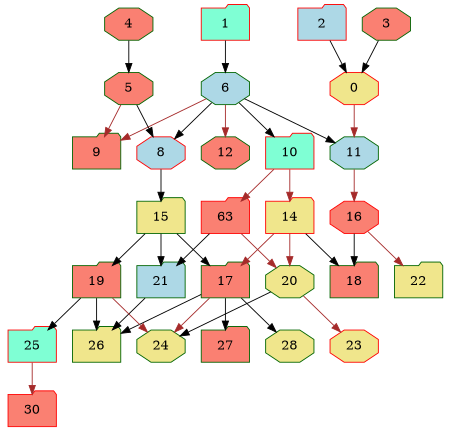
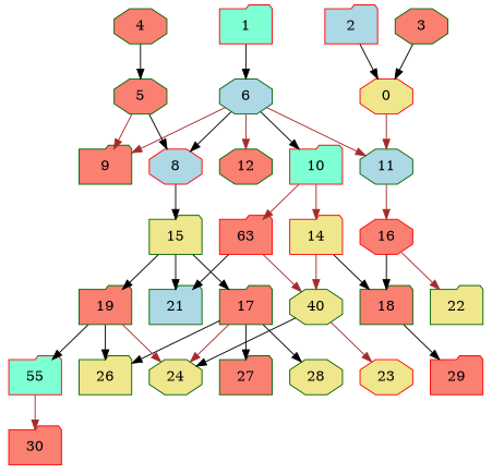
  digraph {
    node [alpha=0.18 color=darkgreen compute_size=368293445632 fillcolor=salmon result_size=0 shape=folder style=filled]
    edge [color=black]
    1 [alpha=0.04 color=red compute_size=4062339072 fillcolor=aquamarine ram=5642192 result_size=29696 trans_size=173400]
    6 [compute_size=134217728000 fillcolor=lightblue ram=45983504 result_size=1024 shape=octagon trans_size=6075]
    8 [alpha=0.16 color=red compute_size=19335610368 fillcolor=lightblue ram=14916512 result_size=91136 shape=octagon trans_size=862102]
    9 [alpha=0.02 compute_size=23144361984 ram=5539232 trans_size=702035]
    10 [alpha=0.02 color=red compute_size=39826391040 fillcolor=aquamarine ram=13199456 result_size=54272 trans_size=917984]
    11 [compute_size=19055841280 fillcolor=lightblue ram=44591168 result_size=9216 shape=octagon trans_size=899857]
    12 [alpha=0.01 ram=33178448 shape=octagon trans_size=941545]
    15 [alpha=0.08 compute_size=4532889600 fillcolor=khaki ram=37749872 result_size=29696 trans_size=591551]
    n9 [alpha=0.06 color=red compute_size=60517515264 label=63 ram=16782464 result_size=74752 trans_size=496668]
    14 [alpha=0.05 color=red compute_size=576700547072 fillcolor=khaki ram=5513888 result_size=91136 trans_size=754240]
    16 [alpha=0.17 color=red compute_size=782757789696 ram=50067056 result_size=54272 shape=octagon trans_size=31330]
    2 [alpha=0.04 color=red compute_size=689722044905 fillcolor=lightblue ram=52002704 result_size=1024 trans_size=548393]
    n13 [alpha=0.07 color=red compute_size=231928233984 fillcolor=khaki label=0 ram=50393360 result_size=13312 shape=octagon trans_size=124519]
    3 [alpha=0.19 compute_size=35741286400 ram=25931648 result_size=1024 shape=octagon trans_size=632247]
    4 [alpha=0.09 compute_size=39827881984 ram=36780464 result_size=70656 shape=octagon trans_size=887326]
    5 [alpha=0.04 compute_size=990277632 ram=27762752 result_size=29696 shape=octagon trans_size=998577]
    21 [alpha=0.02 compute_size=15703683072 fillcolor=lightblue ram=51296240 result_size=9216 trans_size=261058]
    17 [alpha=0.20 compute_size=8327757824 ram=9542000 result_size=74752 trans_size=591487]
    19 [alpha=0.17 compute_size=44143706112 ram=7704560 result_size=70656 trans_size=888636]
-   20 [alpha=0.12 compute_size=782757789696 fillcolor=khaki ram=41676608 result_size=54272 shape=octagon trans_size=279600]
+   20 [alpha=0.12 compute_size=782757789696 fillcolor=khaki ram=41676608 result_size=54272 shape=octagon trans_size=279600 label=40]
    18 [compute_size=9980708864 ram=9964928 result_size=9216 trans_size=781829]
    22 [alpha=0.17 compute_size=52471716900 fillcolor=khaki ram=11417456 trans_size=405589]
    26 [alpha=0.05 fillcolor=khaki ram=9800192 trans_size=543981]
    24 [compute_size=141733134336 fillcolor=khaki ram=41637008 shape=octagon trans_size=173879]
    27 [alpha=0.11 compute_size=39945810770 ram=15341024 trans_size=896565]
    28 [alpha=0.08 compute_size=81271455744 fillcolor=khaki ram=31832048 shape=octagon trans_size=863093]
-   25 [alpha=0.14 color=red compute_size=90954792960 fillcolor=aquamarine ram=13676240 result_size=74752 trans_size=665015]
+   25 [alpha=0.14 color=red compute_size=90954792960 fillcolor=aquamarine ram=13676240 result_size=74752 trans_size=665015 label=55]
    23 [alpha=0.02 color=red compute_size=579524760911 fillcolor=khaki ram=29517824 shape=octagon trans_size=600086]
+   29 [alpha=0.13 color=red compute_size=142321365182 ram=42229424 trans_size=989242]
    30 [alpha=0.15 color=red compute_size=549755813888 ram=43821344 trans_size=326913]
    1 -> 6
    6 -> 8
    6 -> 9 [color=brown]
    6 -> 10
-   6 -> 11
+   6 -> 11 [color=brown]
    6 -> 12 [color=brown]
    8 -> 15
    10 -> n9 [color=brown]
    10 -> 14 [color=brown]
    11 -> 16 [color=brown]
    15 -> 21
    15 -> 17
    15 -> 19
    n9 -> 21
    n9 -> 20 [color=brown]
-   14 -> 17 [color=brown]
    14 -> 20 [color=brown]
    14 -> 18
    16 -> 18
    16 -> 22 [color=brown]
    2 -> n13
    n13 -> 11 [color=brown]
    3 -> n13
    4 -> 5
    5 -> 8
    5 -> 9 [color=brown]
-   21 -> 26
    17 -> 26
    17 -> 24 [color=brown]
    17 -> 27
    17 -> 28
    19 -> 26
    19 -> 24 [color=brown]
    19 -> 25
    20 -> 24
    20 -> 23 [color=brown]
+   18 -> 29
    25 -> 30 [color=brown]
  }
